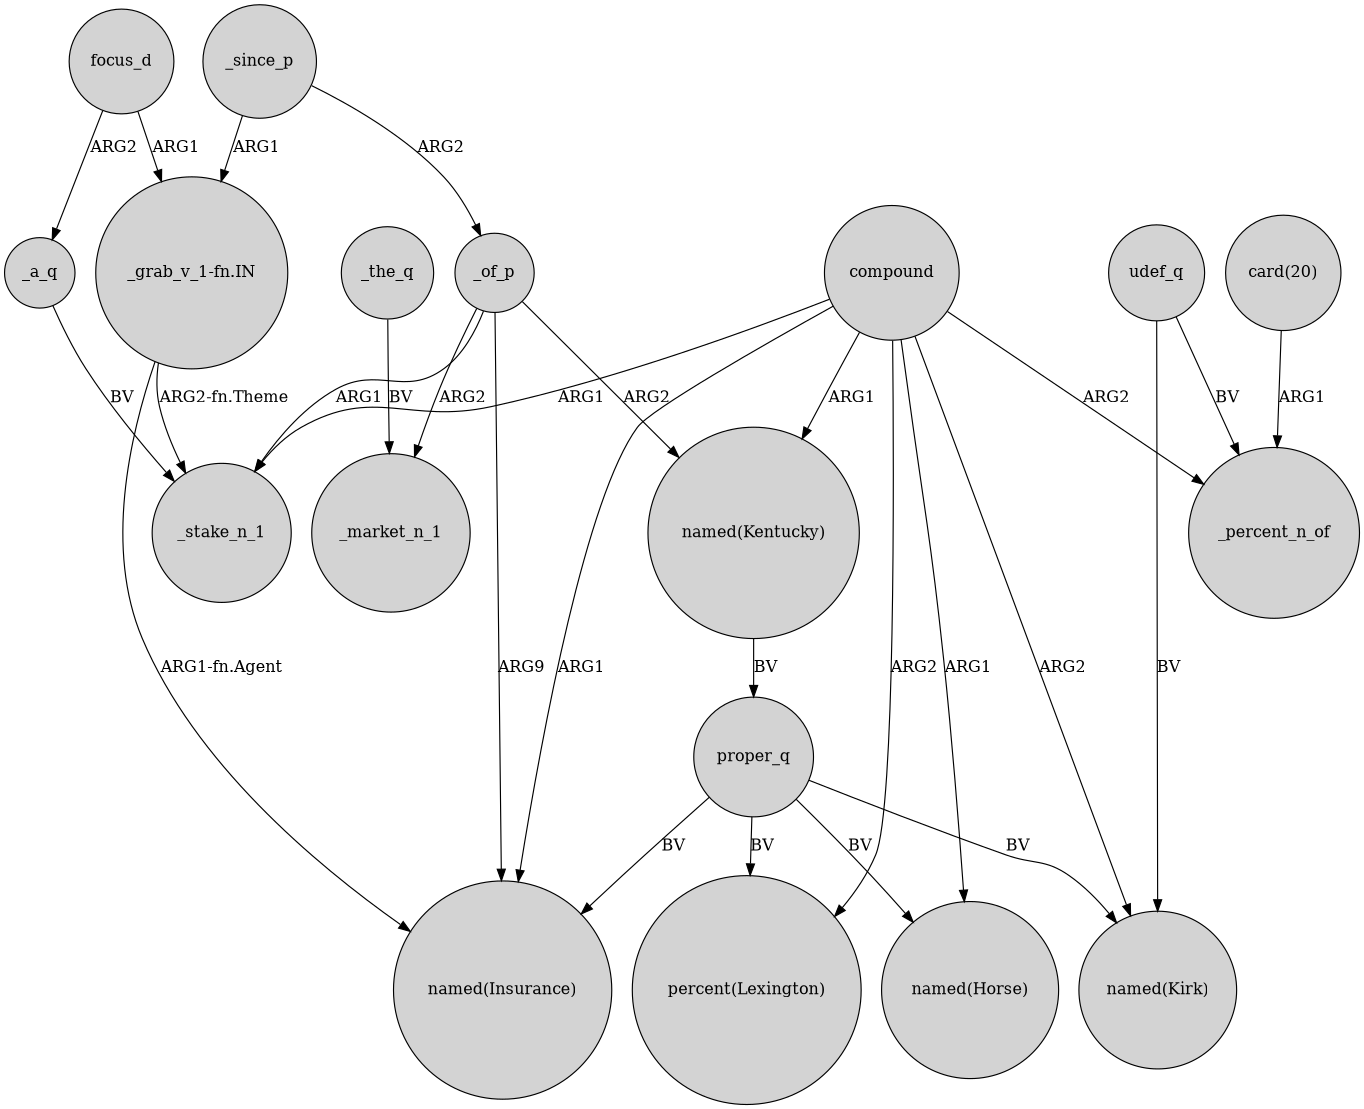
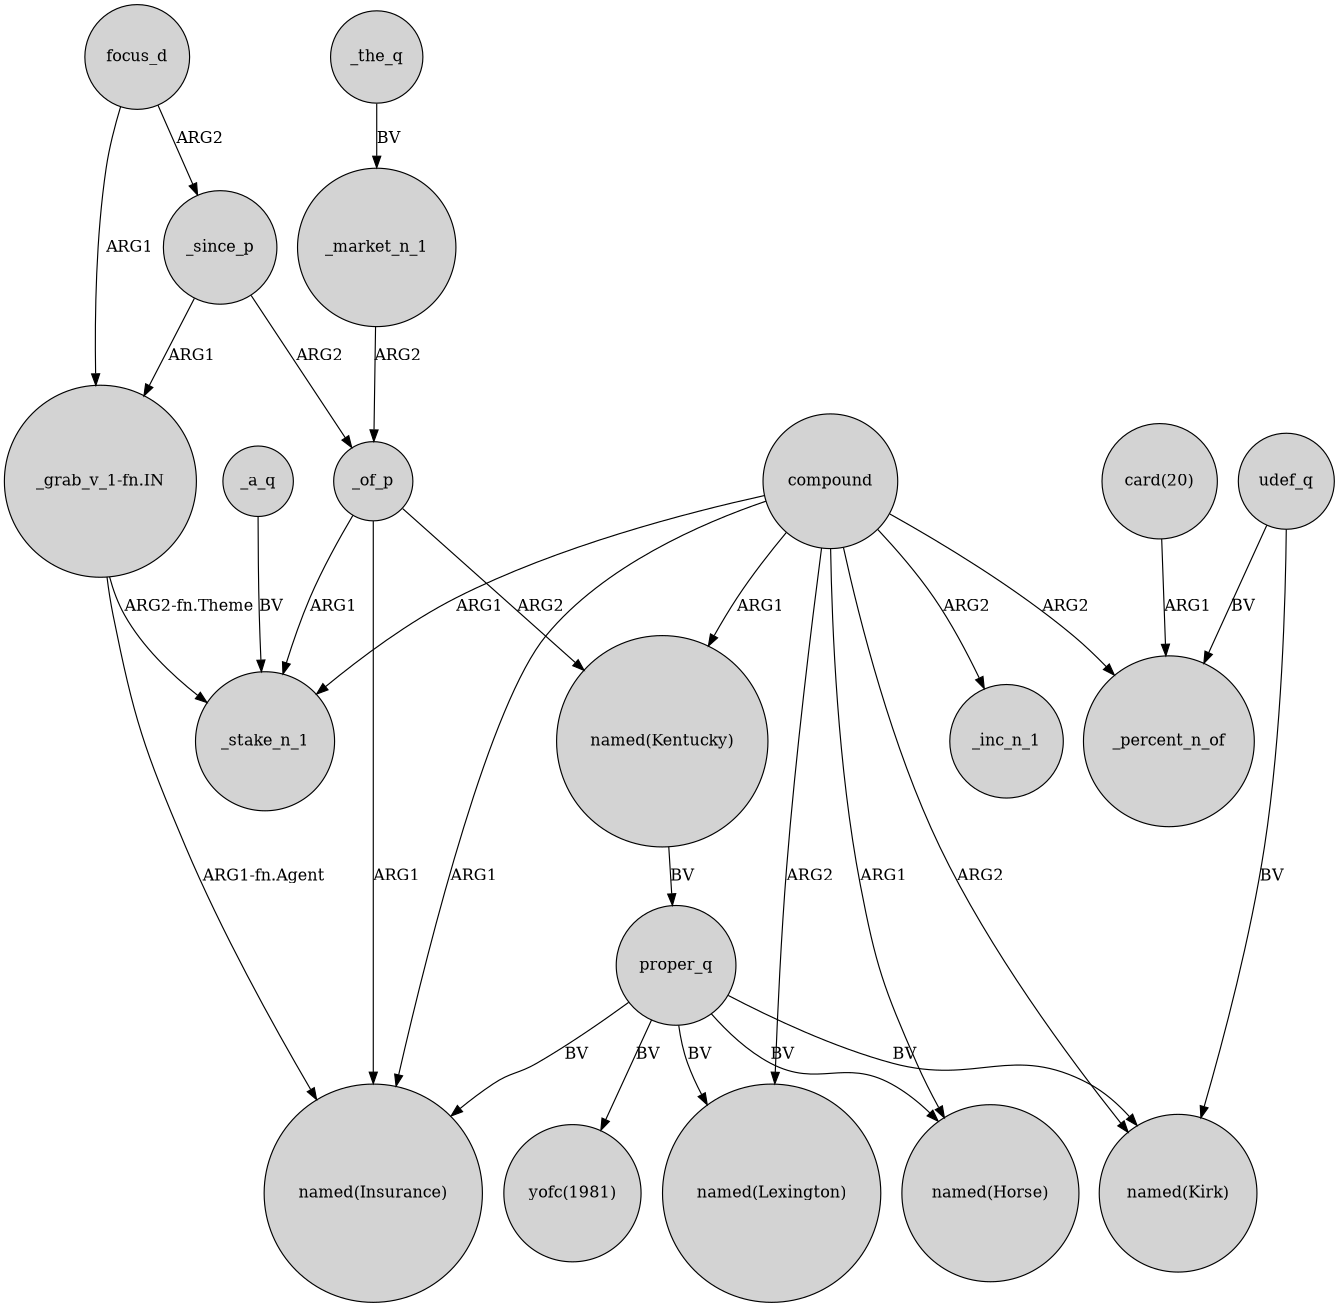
  digraph {
    node [shape=circle style=filled]
    focus_d
    _since_p
    "_grab_v_1-fn.IN"
    _of_p
    _stake_n_1
    "named(Insurance)"
    _a_q
    _market_n_1
    "named(Kentucky)"
    proper_q
    udef_q
    _percent_n_of
    "named(Kirk)"
+   "yofc(1981)"
    "named(Horse)"
-   "named(Lexington)" [label="percent(Lexington)"]
+   "named(Lexington)"
    compound
+   _inc_n_1
    _the_q
    "card(20)"
-   focus_d -> _a_q [label=ARG2]
+   focus_d -> _since_p [label=ARG2]
    focus_d -> "_grab_v_1-fn.IN" [label=ARG1]
    _since_p -> "_grab_v_1-fn.IN" [label=ARG1]
    _since_p -> _of_p [label=ARG2]
    "_grab_v_1-fn.IN" -> _stake_n_1 [label="ARG2-fn.Theme"]
    "_grab_v_1-fn.IN" -> "named(Insurance)" [label="ARG1-fn.Agent"]
    _of_p -> _stake_n_1 [label=ARG1]
-   _of_p -> "named(Insurance)" [label=ARG9]
-   _of_p -> _market_n_1 [label=ARG2]
+   _of_p -> "named(Insurance)" [label=ARG1]
+   _market_n_1 -> _of_p [label=ARG2]
    _of_p -> "named(Kentucky)" [label=ARG2]
    _a_q -> _stake_n_1 [label=BV]
    "named(Kentucky)" -> proper_q [label=BV]
    proper_q -> "named(Insurance)" [label=BV]
    proper_q -> "named(Kirk)" [label=BV]
+   proper_q -> "yofc(1981)" [label=BV]
    proper_q -> "named(Horse)" [label=BV]
    proper_q -> "named(Lexington)" [label=BV]
    udef_q -> _percent_n_of [label=BV]
    udef_q -> "named(Kirk)" [label=BV]
    compound -> _stake_n_1 [label=ARG1]
    compound -> "named(Insurance)" [label=ARG1]
    compound -> "named(Kentucky)" [label=ARG1]
    compound -> _percent_n_of [label=ARG2]
    compound -> "named(Kirk)" [label=ARG2]
    compound -> "named(Horse)" [label=ARG1]
    compound -> "named(Lexington)" [label=ARG2]
+   compound -> _inc_n_1 [label=ARG2]
    _the_q -> _market_n_1 [label=BV]
    "card(20)" -> _percent_n_of [label=ARG1]
  }
